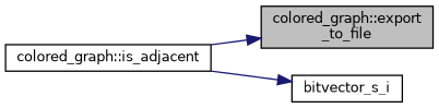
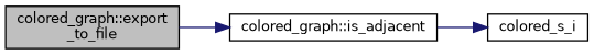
  digraph {
    rankdir=LR
    node [color=black fillcolor=white fontname=Helvetica fontsize=10 shape=record style=filled]
    edge [color=midnightblue fontname=Helvetica fontsize=10 labelfontname=Helvetica labelfontsize=10 style=solid]
    n1 [fillcolor=grey75 fontcolor=black height=0.2 label="colored_graph::export\l_to_file" width=0.4]
    n2 [height=0.2 label="colored_graph::is_adjacent" width=0.4]
-   n3 [height=0.2 label=bitvector_s_i width=0.4]
-   n2 -> n1
+   n3 [height=0.2 label=colored_s_i width=0.4]
+   n1 -> n2
    n2 -> n3
  }
